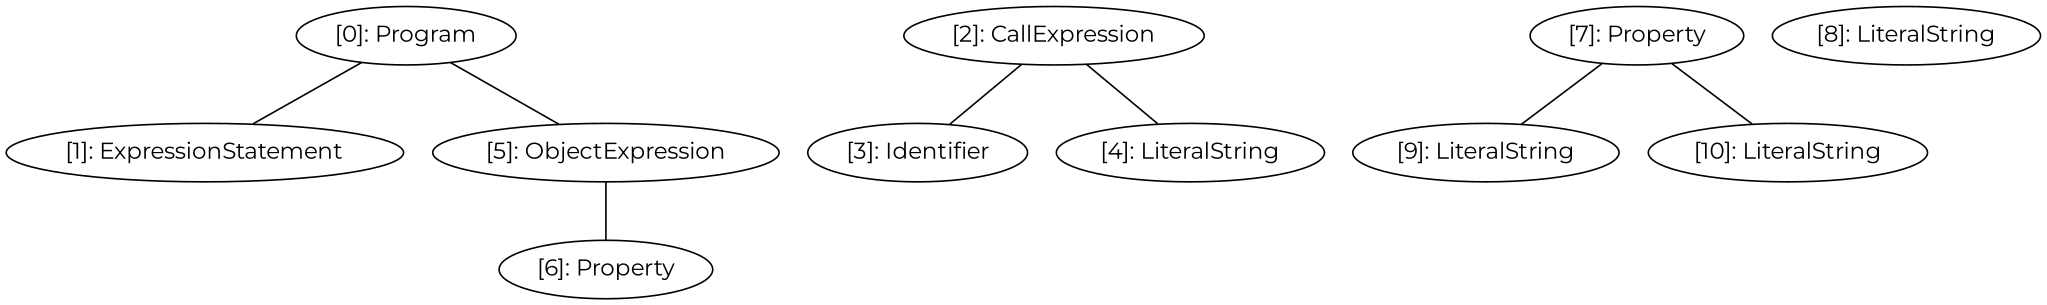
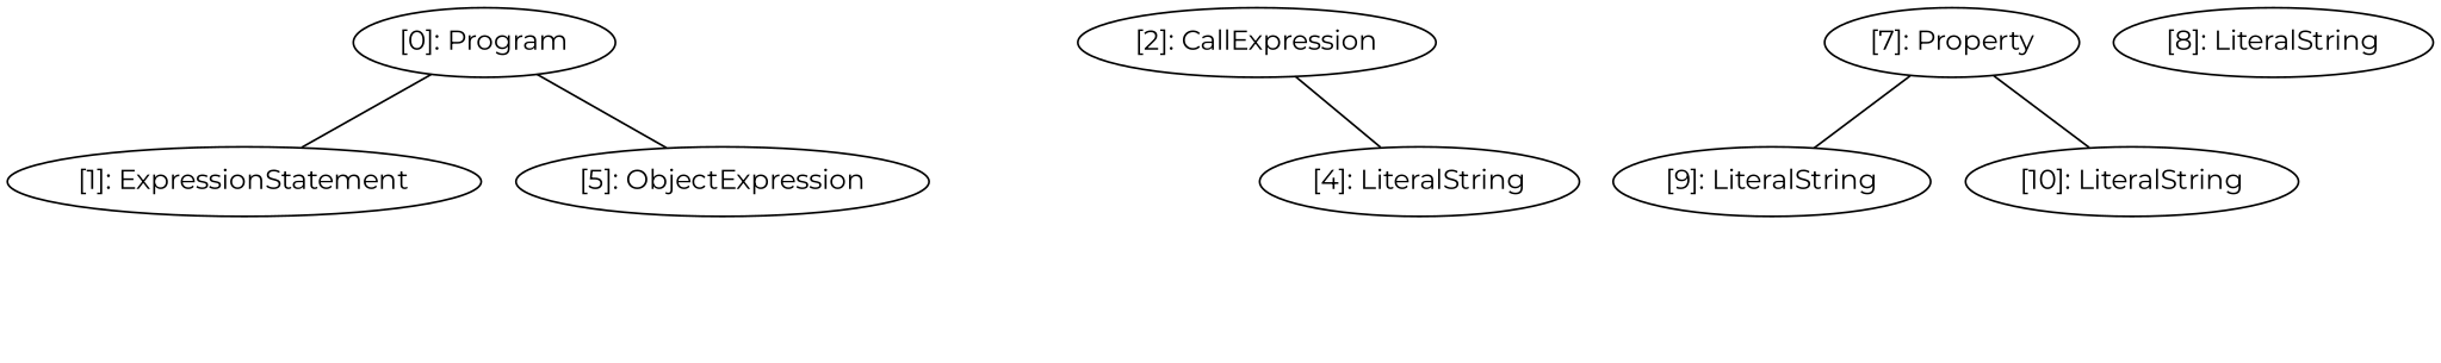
  graph {
    fontname=Montserrat
    node [fontname=Montserrat]
    edge [fontname=Montserrat]
    n1 [label="[0]: Program"]
    n2 [label="[1]: ExpressionStatement"]
    n3 [label="[5]: ObjectExpression"]
    n4 [label="[2]: CallExpression"]
-   n5 [label="[3]: Identifier"]
    n6 [label="[4]: LiteralString"]
-   n7 [label="[6]: Property"]
    n8 [label="[7]: Property"]
    n9 [label="[9]: LiteralString"]
    n10 [label="[10]: LiteralString"]
    n11 [label="[8]: LiteralString"]
    n1 -- n2
    n1 -- n3
-   n3 -- n7
-   n4 -- n5
    n4 -- n6
    n8 -- n9
    n8 -- n10
  }
